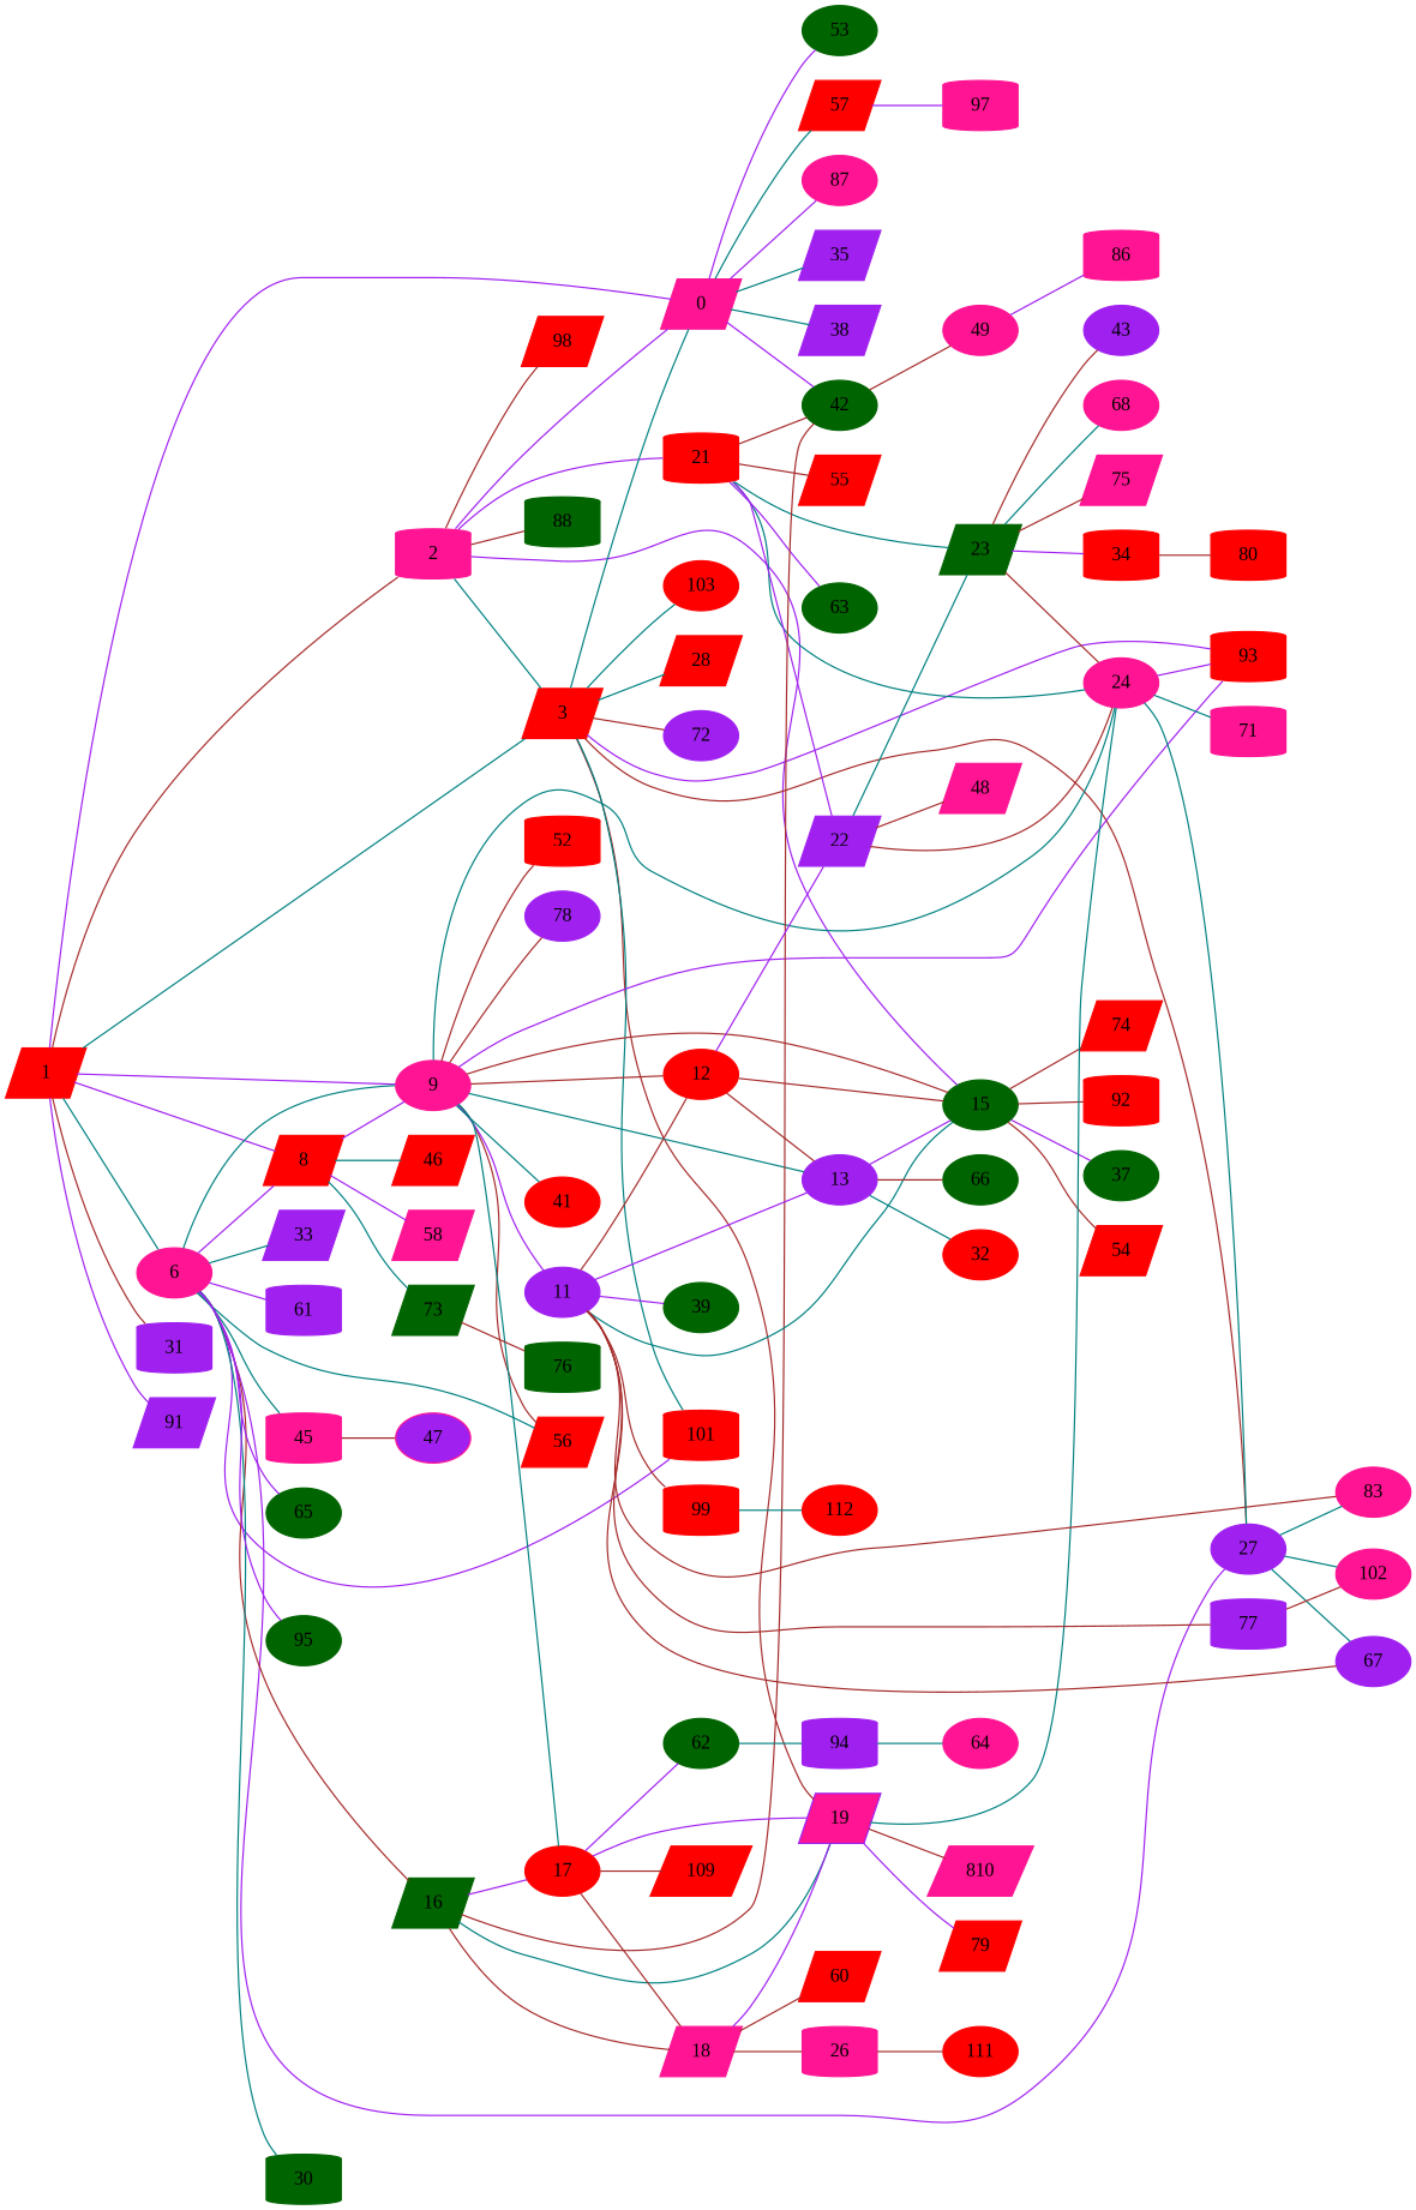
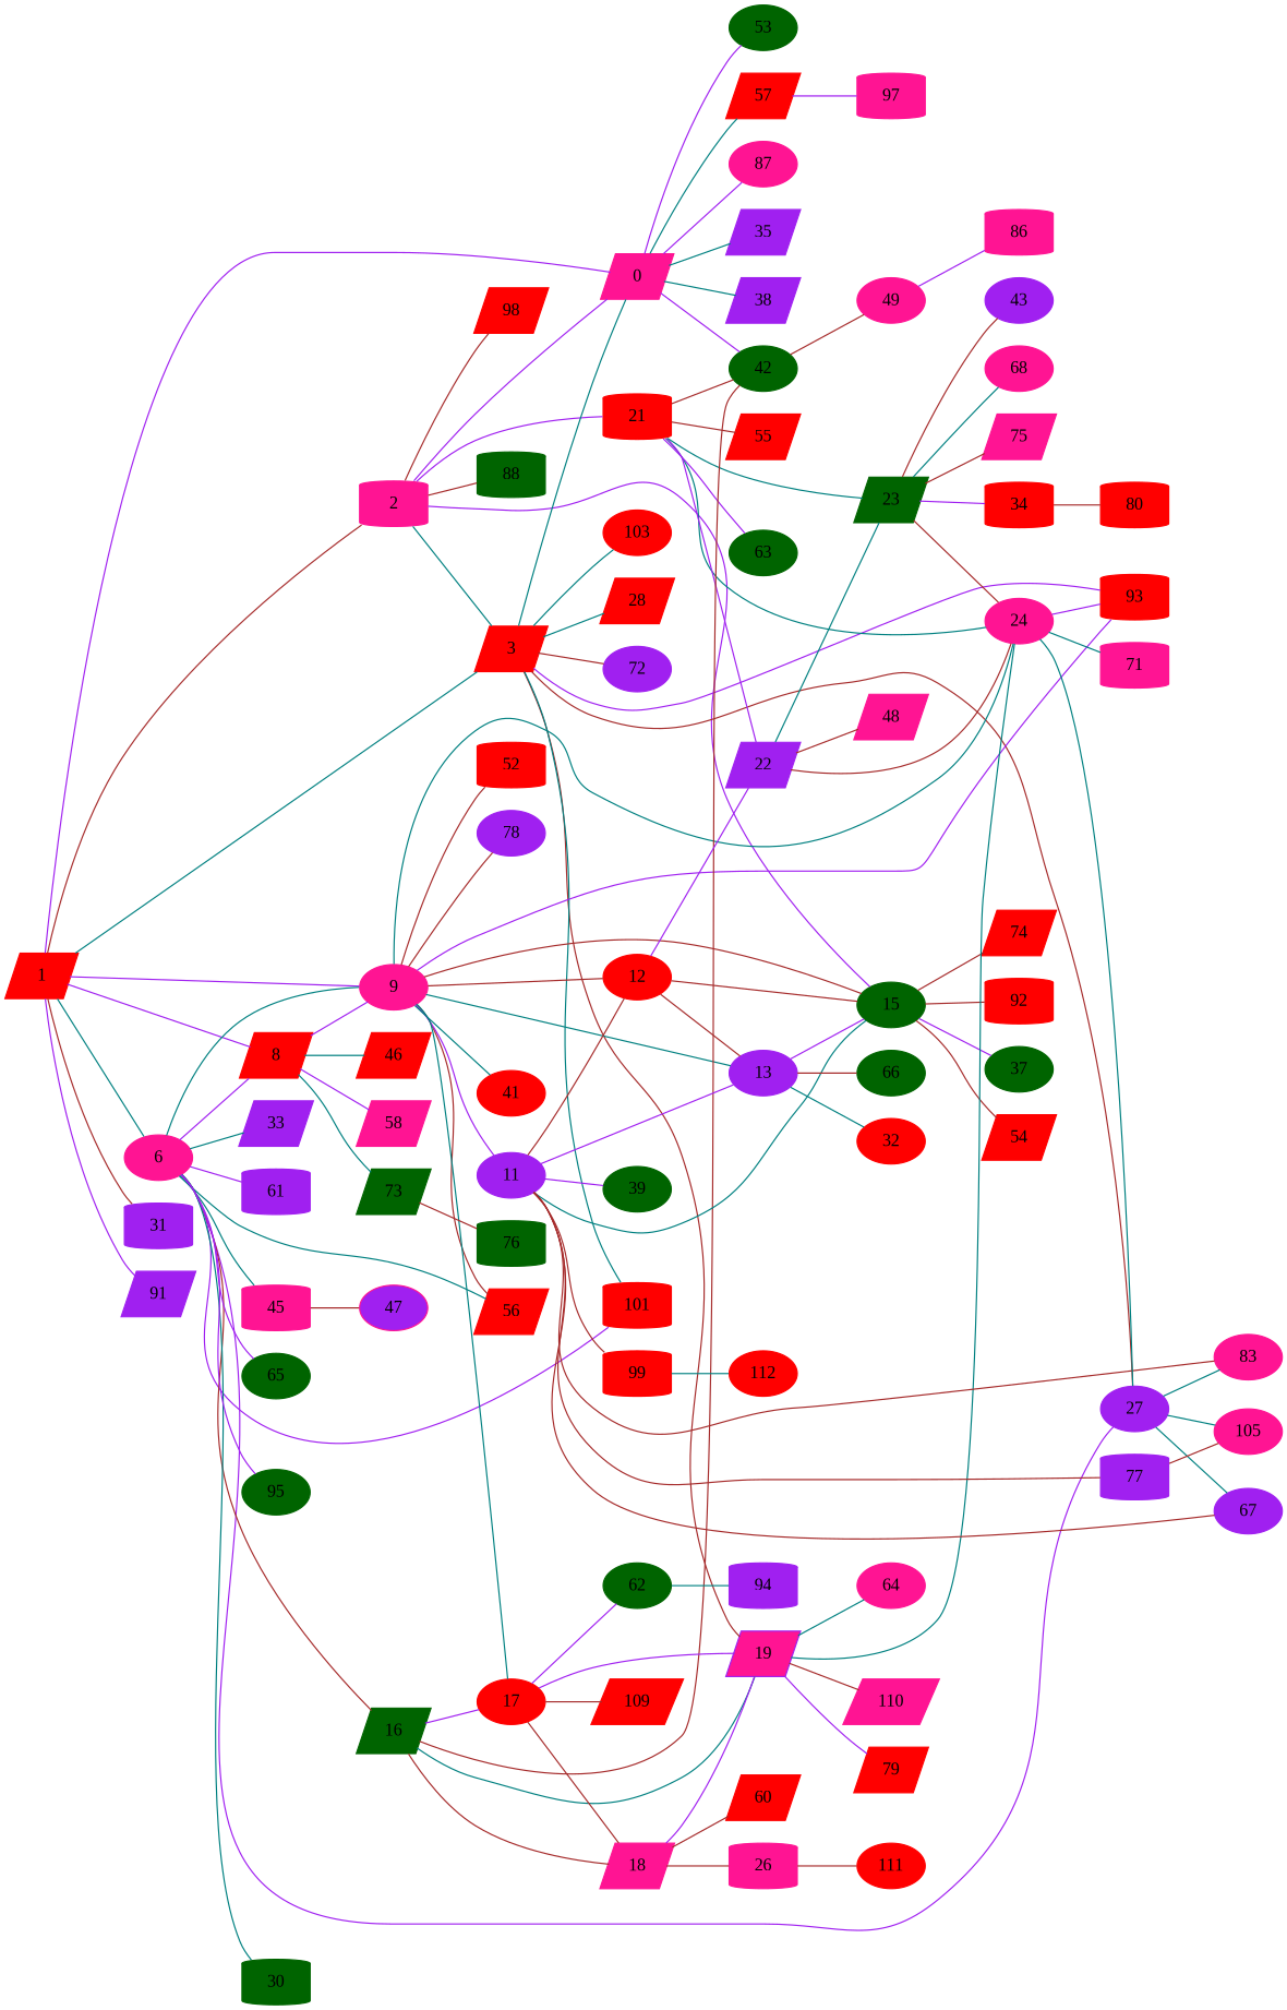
  graph {
    fontname="Liberation Serif"
    rankdir=LR
    node [color=red fontname="Liberation Serif" shape=ellipse style=filled]
    edge [color=brown fontname="Liberation Serif"]
    1 [shape=parallelogram super="+7"]
    2 [color=deeppink shape=cylinder super="+69"]
    3 [shape=parallelogram super="+4"]
    n4 [color=deeppink label=0 shape=parallelogram super="+44"]
    6 [color=deeppink super="+10"]
    8 [shape=parallelogram super="+90"]
    9 [color=deeppink super="+14"]
    31 [color=purple shape=cylinder]
    91 [color=purple shape=parallelogram super="+100"]
    15 [color=darkgreen super="+40"]
    21 [shape=cylinder super="+96"]
    88 [color=darkgreen shape=cylinder]
    98 [shape=parallelogram]
    19 [color=purple fillcolor=deeppink shape=parallelogram super="+29"]
    27 [color=purple super="+36"]
    28 [shape=parallelogram]
    72 [color=purple]
    93 [shape=cylinder super="+106"]
    101 [shape=cylinder]
    103
    35 [color=purple shape=parallelogram]
    38 [color=purple shape=parallelogram]
    42 [color=darkgreen super="+89"]
    53 [color=darkgreen]
    57 [shape=parallelogram]
    87 [color=deeppink]
    16 [color=darkgreen shape=parallelogram super="+104"]
    30 [color=darkgreen shape=cylinder]
    33 [color=purple shape=parallelogram]
    45 [color=deeppink shape=cylinder super="+102"]
    56 [shape=parallelogram]
    61 [color=purple shape=cylinder]
    65 [color=darkgreen]
    95 [color=darkgreen]
    46 [shape=parallelogram]
    58 [color=deeppink shape=parallelogram]
    73 [color=darkgreen shape=parallelogram]
    11 [color=purple super="+59"]
    12
    13 [color=purple super="+85"]
    17 [super="+20"]
    24 [color=deeppink super="+25"]
    41 [super="+108"]
    52 [shape=cylinder]
    78 [color=purple]
    37 [color=darkgreen]
    54 [shape=parallelogram]
    74 [shape=parallelogram]
    92 [shape=cylinder]
    22 [color=purple shape=parallelogram super="+82"]
    23 [color=darkgreen shape=parallelogram super="+84"]
    55 [shape=parallelogram]
    63 [color=darkgreen super="+70"]
    64 [color=deeppink]
    79 [shape=parallelogram]
-   110 [color=deeppink shape=parallelogram label=810]
+   110 [color=deeppink shape=parallelogram]
    67 [color=purple]
    83 [color=deeppink]
-   105 [color=deeppink label=102]
+   105 [color=deeppink]
    49 [color=deeppink]
    97 [color=deeppink shape=cylinder]
    18 [color=deeppink shape=parallelogram super="+81"]
    47 [color=deeppink fillcolor=purple]
    76 [color=darkgreen shape=cylinder]
    39 [color=darkgreen]
    77 [color=purple shape=cylinder]
    99 [shape=cylinder]
    32
    66 [color=darkgreen]
    62 [color=darkgreen]
    109 [shape=parallelogram]
    71 [color=deeppink shape=cylinder super="+107"]
    112
    48 [color=deeppink shape=parallelogram]
    26 [color=deeppink shape=cylinder super="+51"]
    60 [shape=parallelogram]
    94 [color=purple shape=cylinder]
    111
    34 [shape=cylinder]
    43 [color=purple]
    68 [color=deeppink]
    75 [color=deeppink shape=parallelogram]
    80 [shape=cylinder]
    86 [color=deeppink shape=cylinder]
    1 -- 2
    1 -- 3 [color=teal weight=2]
    1 -- n4 [color=purple]
    1 -- 6 [color=teal weight=2]
    1 -- 8 [color=purple]
    1 -- 9 [color=purple]
    1 -- 31
    1 -- 91 [color=purple]
    2 -- 3 [color=teal weight=2]
    2 -- n4 [color=purple]
    2 -- 15 [color=purple]
    2 -- 21 [color=purple]
    2 -- 88
    2 -- 98
    3 -- n4 [color=teal weight=2]
    3 -- 19
    3 -- 27
    3 -- 28 [color=teal]
    3 -- 72
    3 -- 93 [color=purple]
    3 -- 101 [color=teal]
    3 -- 103 [color=teal]
    n4 -- 35 [color=teal]
    n4 -- 38 [color=teal]
    n4 -- 42 [color=purple]
    n4 -- 53 [color=purple]
    n4 -- 57 [color=teal]
    n4 -- 87 [color=purple]
    6 -- 8 [color=purple weight=2]
    6 -- 9 [color=teal weight=2]
    6 -- 27 [color=purple]
    6 -- 101 [color=purple]
    6 -- 16
    6 -- 30 [color=teal]
    6 -- 33 [color=teal]
    6 -- 45 [color=teal]
    6 -- 56 [color=teal]
    6 -- 61 [color=purple]
    6 -- 65 [color=purple]
    6 -- 95 [color=purple]
    8 -- 9 [color=purple]
    8 -- 46 [color=teal]
    8 -- 58 [color=purple]
    8 -- 73 [color=teal]
    9 -- 15
    9 -- 93 [color=purple]
    9 -- 56
    9 -- 11 [color=purple]
    9 -- 12
    9 -- 13 [color=teal]
    9 -- 17 [color=teal]
    9 -- 24 [color=teal]
    9 -- 41 [color=teal]
    9 -- 52
    9 -- 78
    15 -- 37 [color=purple]
    15 -- 54
    15 -- 74
    15 -- 92
    21 -- 42
    21 -- 24 [color=teal weight=2]
    21 -- 22 [color=purple]
    21 -- 23 [color=teal]
    21 -- 55
    21 -- 63 [color=purple]
    19 -- 24 [color=teal]
-   94 -- 64 [color=teal]
+   19 -- 64 [color=teal]
    19 -- 79 [color=purple]
    19 -- 110
    27 -- 67 [color=teal]
    27 -- 83 [color=teal]
    27 -- 105 [color=teal]
    42 -- 49
    57 -- 97 [color=purple]
    16 -- 19 [color=teal]
    16 -- 42
    16 -- 17 [color=purple weight=2]
    16 -- 18
    45 -- 47
    73 -- 76
    11 -- 15 [color=teal]
    11 -- 12
    11 -- 13 [color=purple]
    11 -- 67
    11 -- 83
    11 -- 39 [color=purple]
    11 -- 77
    11 -- 99
    12 -- 15
    12 -- 13
    12 -- 22 [color=purple]
    13 -- 15 [color=purple]
    13 -- 32 [color=teal]
    13 -- 66
    17 -- 19 [color=purple weight=2]
    17 -- 18 [weight=2]
    17 -- 62 [color=purple]
    17 -- 109
    24 -- 27 [color=teal]
    24 -- 93 [color=purple]
    24 -- 71 [color=teal]
    22 -- 24 [weight=2]
    22 -- 23 [color=teal]
    22 -- 48
    23 -- 24 [weight=2]
    23 -- 34 [color=purple]
    23 -- 43
    23 -- 68 [color=teal]
    23 -- 75
    49 -- 86 [color=purple]
    18 -- 19 [color=purple]
    18 -- 26
    18 -- 60
    77 -- 105
    99 -- 112 [color=teal]
    62 -- 94 [color=teal]
    26 -- 111
    34 -- 80
  }
